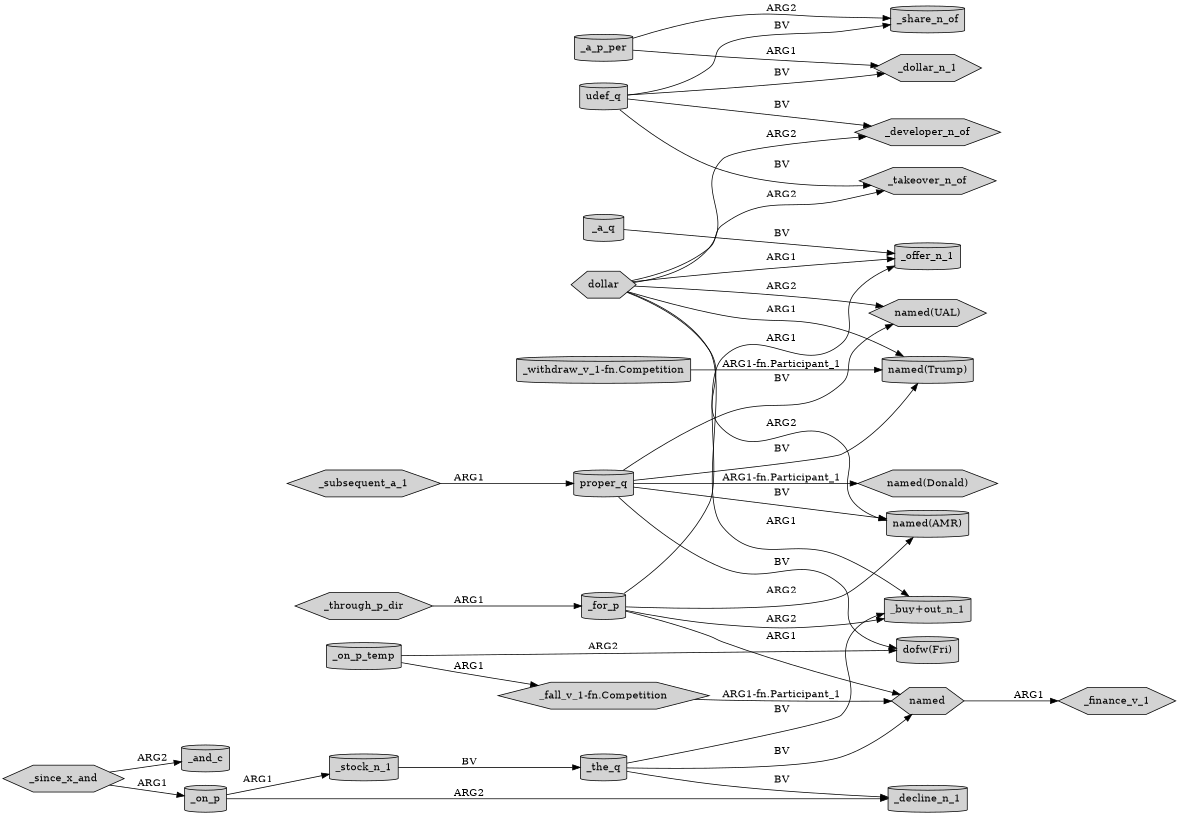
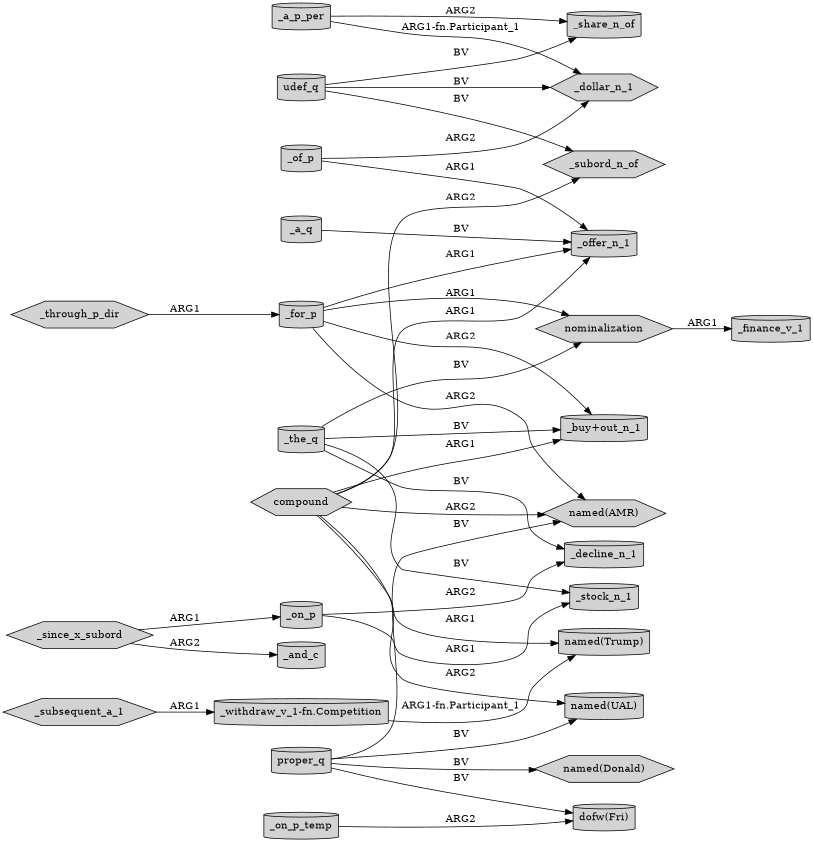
  digraph {
    rankdir=LR
    node [shape=cylinder style=filled]
    _dollar_n_1 [shape=hexagon]
-   nominalization [shape=hexagon label=named]
+   nominalization [shape=hexagon]
    _the_q
    _decline_n_1
    "_buy+out_n_1"
    _stock_n_1
-   _finance_v_1 [shape=hexagon]
+   _finance_v_1
    _through_p_dir [shape=hexagon]
    _for_p
-   "_fall_v_1-fn.Competition" [shape=hexagon]
    _offer_n_1
-   "named(AMR)"
+   "named(AMR)" [shape=hexagon]
    proper_q
    "dofw(Fri)"
    "named(Trump)"
    "named(Donald)" [shape=hexagon]
-   "named(UAL)" [shape=hexagon]
-   compound [shape=hexagon label=dollar]
-   _takeover_n_of [shape=hexagon]
-   _developer_n_of [shape=hexagon]
-   _since_x_subord [shape=hexagon label=_since_x_and]
+   "named(UAL)"
+   compound [shape=hexagon]
+   _developer_n_of [shape=hexagon label=_subord_n_of]
+   _since_x_subord [shape=hexagon]
    _and_c
    _on_p
+   _of_p
    udef_q
    _share_n_of
    _a_p_per
    _on_p_temp
    "_withdraw_v_1-fn.Competition"
    _subsequent_a_1 [shape=hexagon]
    _a_q
    nominalization -> _finance_v_1 [label=ARG1]
    _the_q -> nominalization [label=BV]
    _the_q -> _decline_n_1 [label=BV]
    _the_q -> "_buy+out_n_1" [label=BV]
-   _stock_n_1 -> _the_q [label=BV]
+   _the_q -> _stock_n_1 [label=BV]
    _through_p_dir -> _for_p [label=ARG1]
    _for_p -> nominalization [label=ARG1]
    _for_p -> "_buy+out_n_1" [label=ARG2]
    _for_p -> _offer_n_1 [label=ARG1]
    _for_p -> "named(AMR)" [label=ARG2]
-   "_fall_v_1-fn.Competition" -> nominalization [label="ARG1-fn.Participant_1"]
    proper_q -> "named(AMR)" [label=BV]
    proper_q -> "dofw(Fri)" [label=BV]
-   proper_q -> "named(Trump)" [label=BV]
-   proper_q -> "named(Donald)" [label="ARG1-fn.Participant_1"]
+   proper_q -> "named(Donald)" [label=BV]
    proper_q -> "named(UAL)" [label=BV]
    compound -> "_buy+out_n_1" [label=ARG1]
    compound -> _offer_n_1 [label=ARG1]
    compound -> "named(AMR)" [label=ARG2]
    compound -> "named(Trump)" [label=ARG1]
    compound -> "named(UAL)" [label=ARG2]
-   compound -> _takeover_n_of [label=ARG2]
    compound -> _developer_n_of [label=ARG2]
    _since_x_subord -> _and_c [label=ARG2]
    _since_x_subord -> _on_p [label=ARG1]
    _on_p -> _decline_n_1 [label=ARG2]
    _on_p -> _stock_n_1 [label=ARG1]
+   _of_p -> _dollar_n_1 [label=ARG2]
+   _of_p -> _offer_n_1 [label=ARG1]
    udef_q -> _dollar_n_1 [label=BV]
-   udef_q -> _takeover_n_of [label=BV]
    udef_q -> _developer_n_of [label=BV]
    udef_q -> _share_n_of [label=BV]
-   _a_p_per -> _dollar_n_1 [label=ARG1]
+   _a_p_per -> _dollar_n_1 [label="ARG1-fn.Participant_1"]
    _a_p_per -> _share_n_of [label=ARG2]
-   _on_p_temp -> "_fall_v_1-fn.Competition" [label=ARG1]
    _on_p_temp -> "dofw(Fri)" [label=ARG2]
    "_withdraw_v_1-fn.Competition" -> "named(Trump)" [label="ARG1-fn.Participant_1"]
-   _subsequent_a_1 -> proper_q [label=ARG1]
+   _subsequent_a_1 -> "_withdraw_v_1-fn.Competition" [label=ARG1]
    _a_q -> _offer_n_1 [label=BV]
  }
